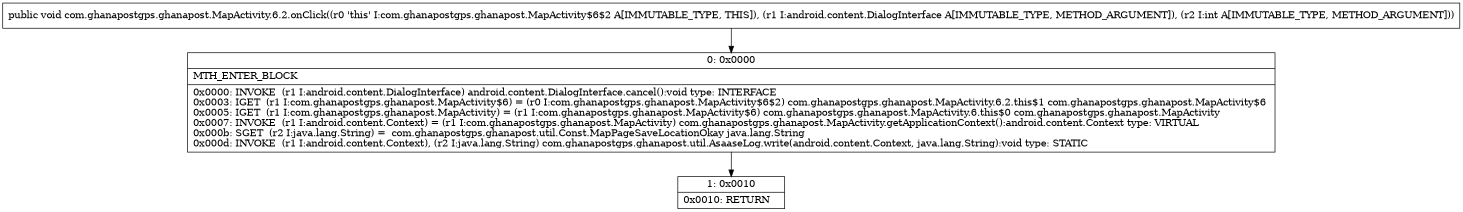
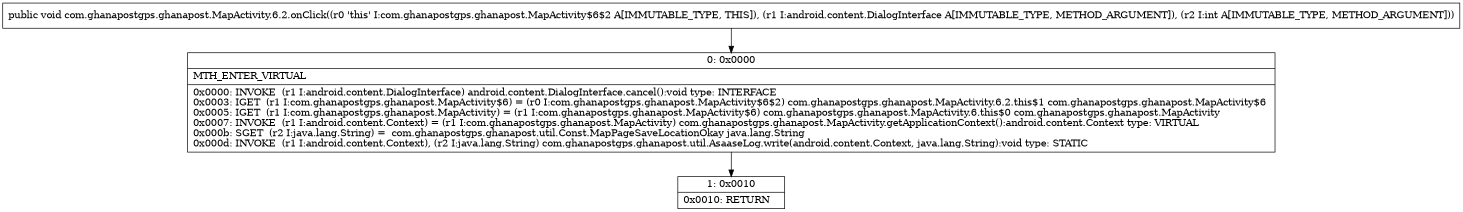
  digraph {
    node [shape=record]
-   n1 [label="{0\:\ 0x0000|MTH_ENTER_BLOCK\l|0x0000: INVOKE  (r1 I:android.content.DialogInterface) android.content.DialogInterface.cancel():void type: INTERFACE \l0x0003: IGET  (r1 I:com.ghanapostgps.ghanapost.MapActivity$6) = (r0 I:com.ghanapostgps.ghanapost.MapActivity$6$2) com.ghanapostgps.ghanapost.MapActivity.6.2.this$1 com.ghanapostgps.ghanapost.MapActivity$6 \l0x0005: IGET  (r1 I:com.ghanapostgps.ghanapost.MapActivity) = (r1 I:com.ghanapostgps.ghanapost.MapActivity$6) com.ghanapostgps.ghanapost.MapActivity.6.this$0 com.ghanapostgps.ghanapost.MapActivity \l0x0007: INVOKE  (r1 I:android.content.Context) = (r1 I:com.ghanapostgps.ghanapost.MapActivity) com.ghanapostgps.ghanapost.MapActivity.getApplicationContext():android.content.Context type: VIRTUAL \l0x000b: SGET  (r2 I:java.lang.String) =  com.ghanapostgps.ghanapost.util.Const.MapPageSaveLocationOkay java.lang.String \l0x000d: INVOKE  (r1 I:android.content.Context), (r2 I:java.lang.String) com.ghanapostgps.ghanapost.util.AsaaseLog.write(android.content.Context, java.lang.String):void type: STATIC \l}"]
+   n1 [label="{0\:\ 0x0000|MTH_ENTER_VIRTUAL\l|0x0000: INVOKE  (r1 I:android.content.DialogInterface) android.content.DialogInterface.cancel():void type: INTERFACE \l0x0003: IGET  (r1 I:com.ghanapostgps.ghanapost.MapActivity$6) = (r0 I:com.ghanapostgps.ghanapost.MapActivity$6$2) com.ghanapostgps.ghanapost.MapActivity.6.2.this$1 com.ghanapostgps.ghanapost.MapActivity$6 \l0x0005: IGET  (r1 I:com.ghanapostgps.ghanapost.MapActivity) = (r1 I:com.ghanapostgps.ghanapost.MapActivity$6) com.ghanapostgps.ghanapost.MapActivity.6.this$0 com.ghanapostgps.ghanapost.MapActivity \l0x0007: INVOKE  (r1 I:android.content.Context) = (r1 I:com.ghanapostgps.ghanapost.MapActivity) com.ghanapostgps.ghanapost.MapActivity.getApplicationContext():android.content.Context type: VIRTUAL \l0x000b: SGET  (r2 I:java.lang.String) =  com.ghanapostgps.ghanapost.util.Const.MapPageSaveLocationOkay java.lang.String \l0x000d: INVOKE  (r1 I:android.content.Context), (r2 I:java.lang.String) com.ghanapostgps.ghanapost.util.AsaaseLog.write(android.content.Context, java.lang.String):void type: STATIC \l}"]
    n2 [label="{1\:\ 0x0010|0x0010: RETURN   \l}"]
    n3 [label="{public void com.ghanapostgps.ghanapost.MapActivity.6.2.onClick((r0 'this' I:com.ghanapostgps.ghanapost.MapActivity$6$2 A[IMMUTABLE_TYPE, THIS]), (r1 I:android.content.DialogInterface A[IMMUTABLE_TYPE, METHOD_ARGUMENT]), (r2 I:int A[IMMUTABLE_TYPE, METHOD_ARGUMENT])) }"]
    n1 -> n2
    n3 -> n1
  }
